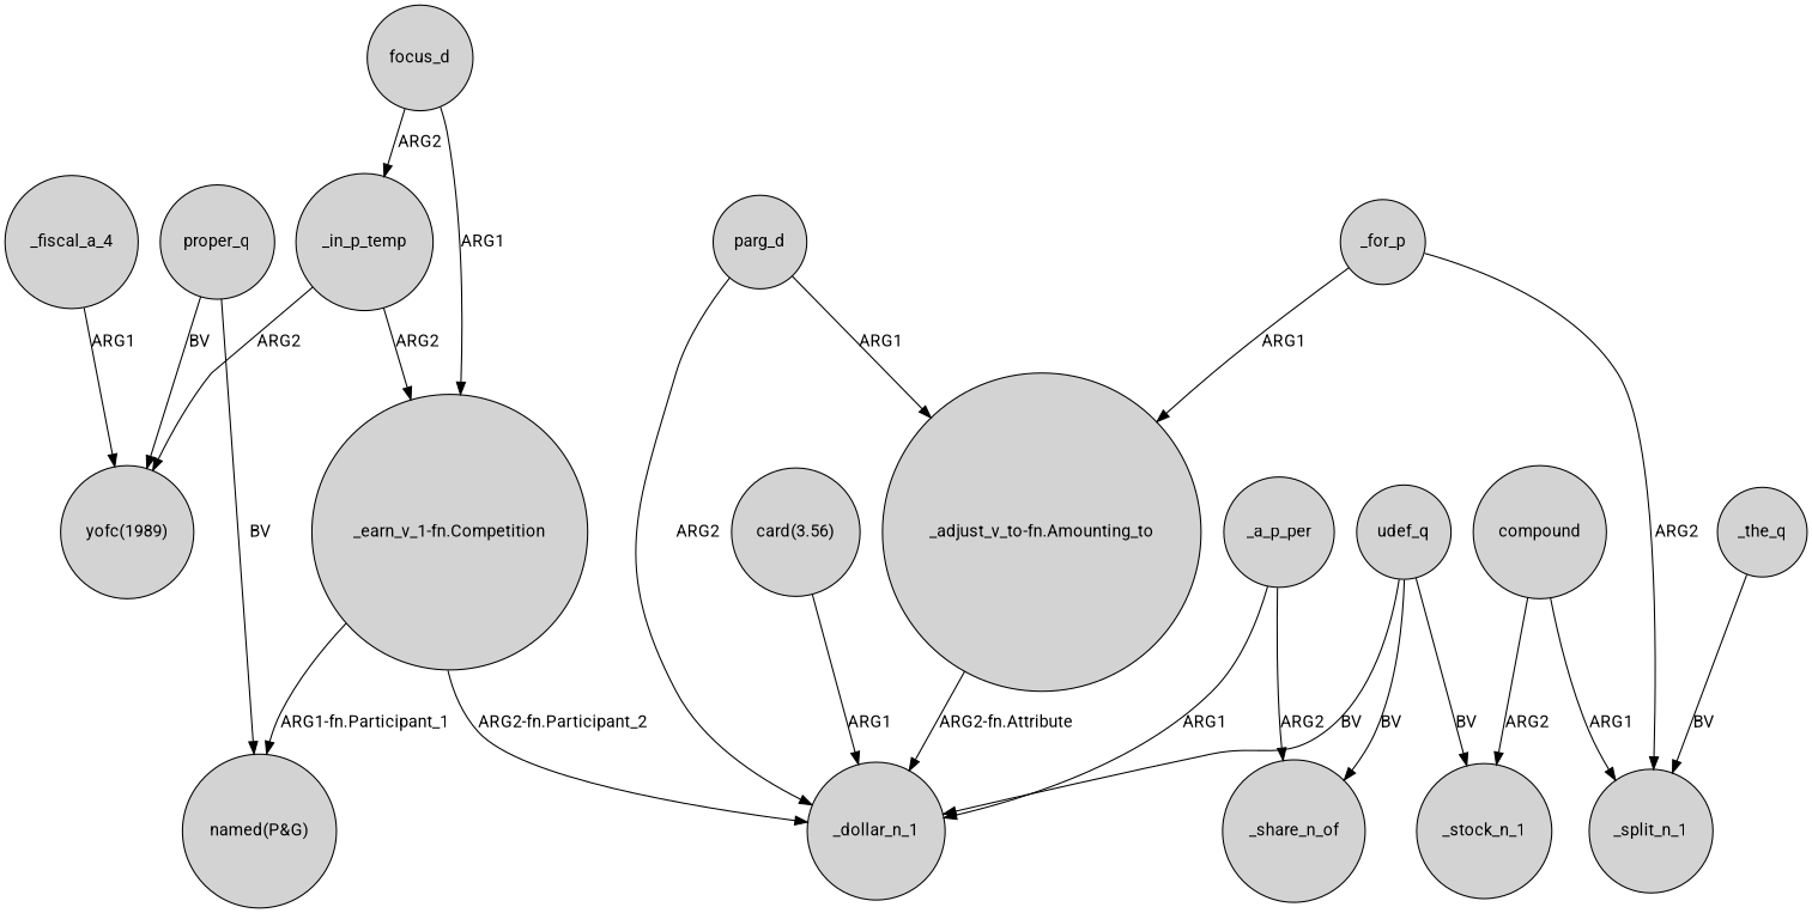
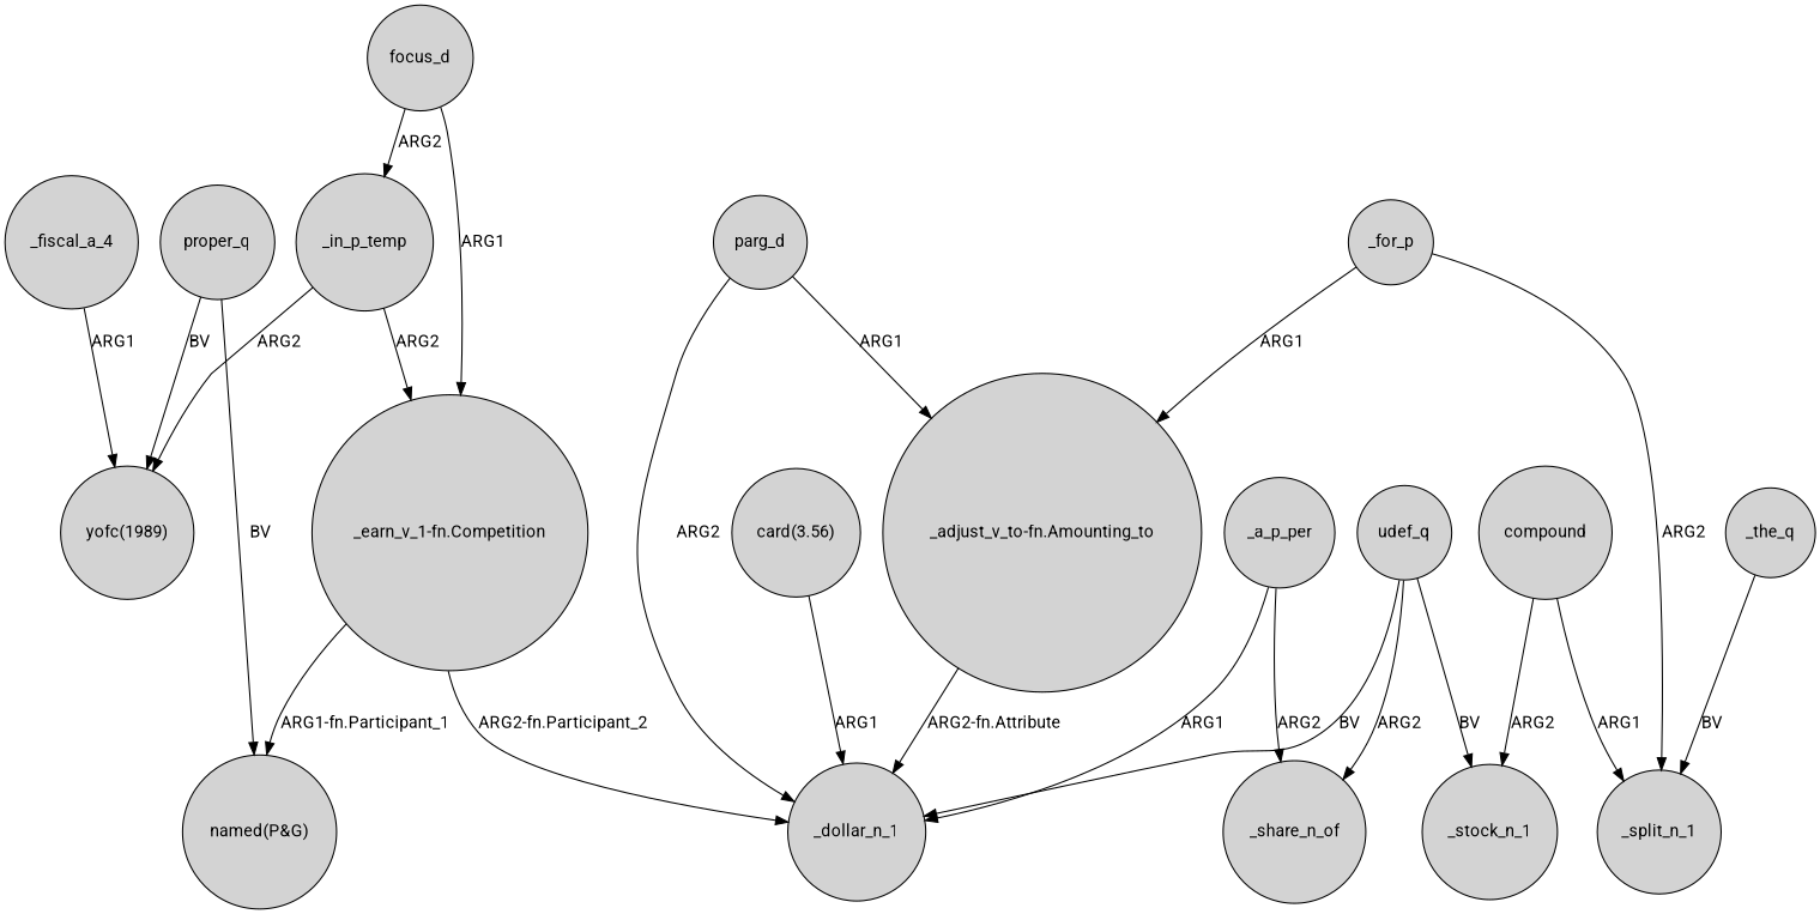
  digraph {
    fontname=Roboto
    node [fontname=Roboto shape=circle style=filled]
    edge [fontname=Roboto]
    _in_p_temp
    "yofc(1989)"
    "_earn_v_1-fn.Competition"
    _dollar_n_1
    "named(P&G)"
    parg_d
    "_adjust_v_to-fn.Amounting_to"
    compound
    _split_n_1
    _stock_n_1
    n11 [label=_fiscal_a_4]
    _for_p
    udef_q
    _share_n_of
    _a_p_per
    _the_q
    proper_q
    focus_d
    "card(3.56)"
    _in_p_temp -> "yofc(1989)" [label=ARG2]
    _in_p_temp -> "_earn_v_1-fn.Competition" [label=ARG2]
    "_earn_v_1-fn.Competition" -> _dollar_n_1 [label="ARG2-fn.Participant_2"]
    "_earn_v_1-fn.Competition" -> "named(P&G)" [label="ARG1-fn.Participant_1"]
    parg_d -> _dollar_n_1 [label=ARG2]
    parg_d -> "_adjust_v_to-fn.Amounting_to" [label=ARG1]
    "_adjust_v_to-fn.Amounting_to" -> _dollar_n_1 [label="ARG2-fn.Attribute"]
    compound -> _split_n_1 [label=ARG1]
    compound -> _stock_n_1 [label=ARG2]
    n11 -> "yofc(1989)" [label=ARG1]
    _for_p -> "_adjust_v_to-fn.Amounting_to" [label=ARG1]
    _for_p -> _split_n_1 [label=ARG2]
    udef_q -> _dollar_n_1 [label=BV]
    udef_q -> _stock_n_1 [label=BV]
-   udef_q -> _share_n_of [label=BV]
+   udef_q -> _share_n_of [label=ARG2]
    _a_p_per -> _dollar_n_1 [label=ARG1]
    _a_p_per -> _share_n_of [label=ARG2]
    _the_q -> _split_n_1 [label=BV]
    proper_q -> "yofc(1989)" [label=BV]
    proper_q -> "named(P&G)" [label=BV]
    focus_d -> _in_p_temp [label=ARG2]
    focus_d -> "_earn_v_1-fn.Competition" [label=ARG1]
    "card(3.56)" -> _dollar_n_1 [label=ARG1]
  }
